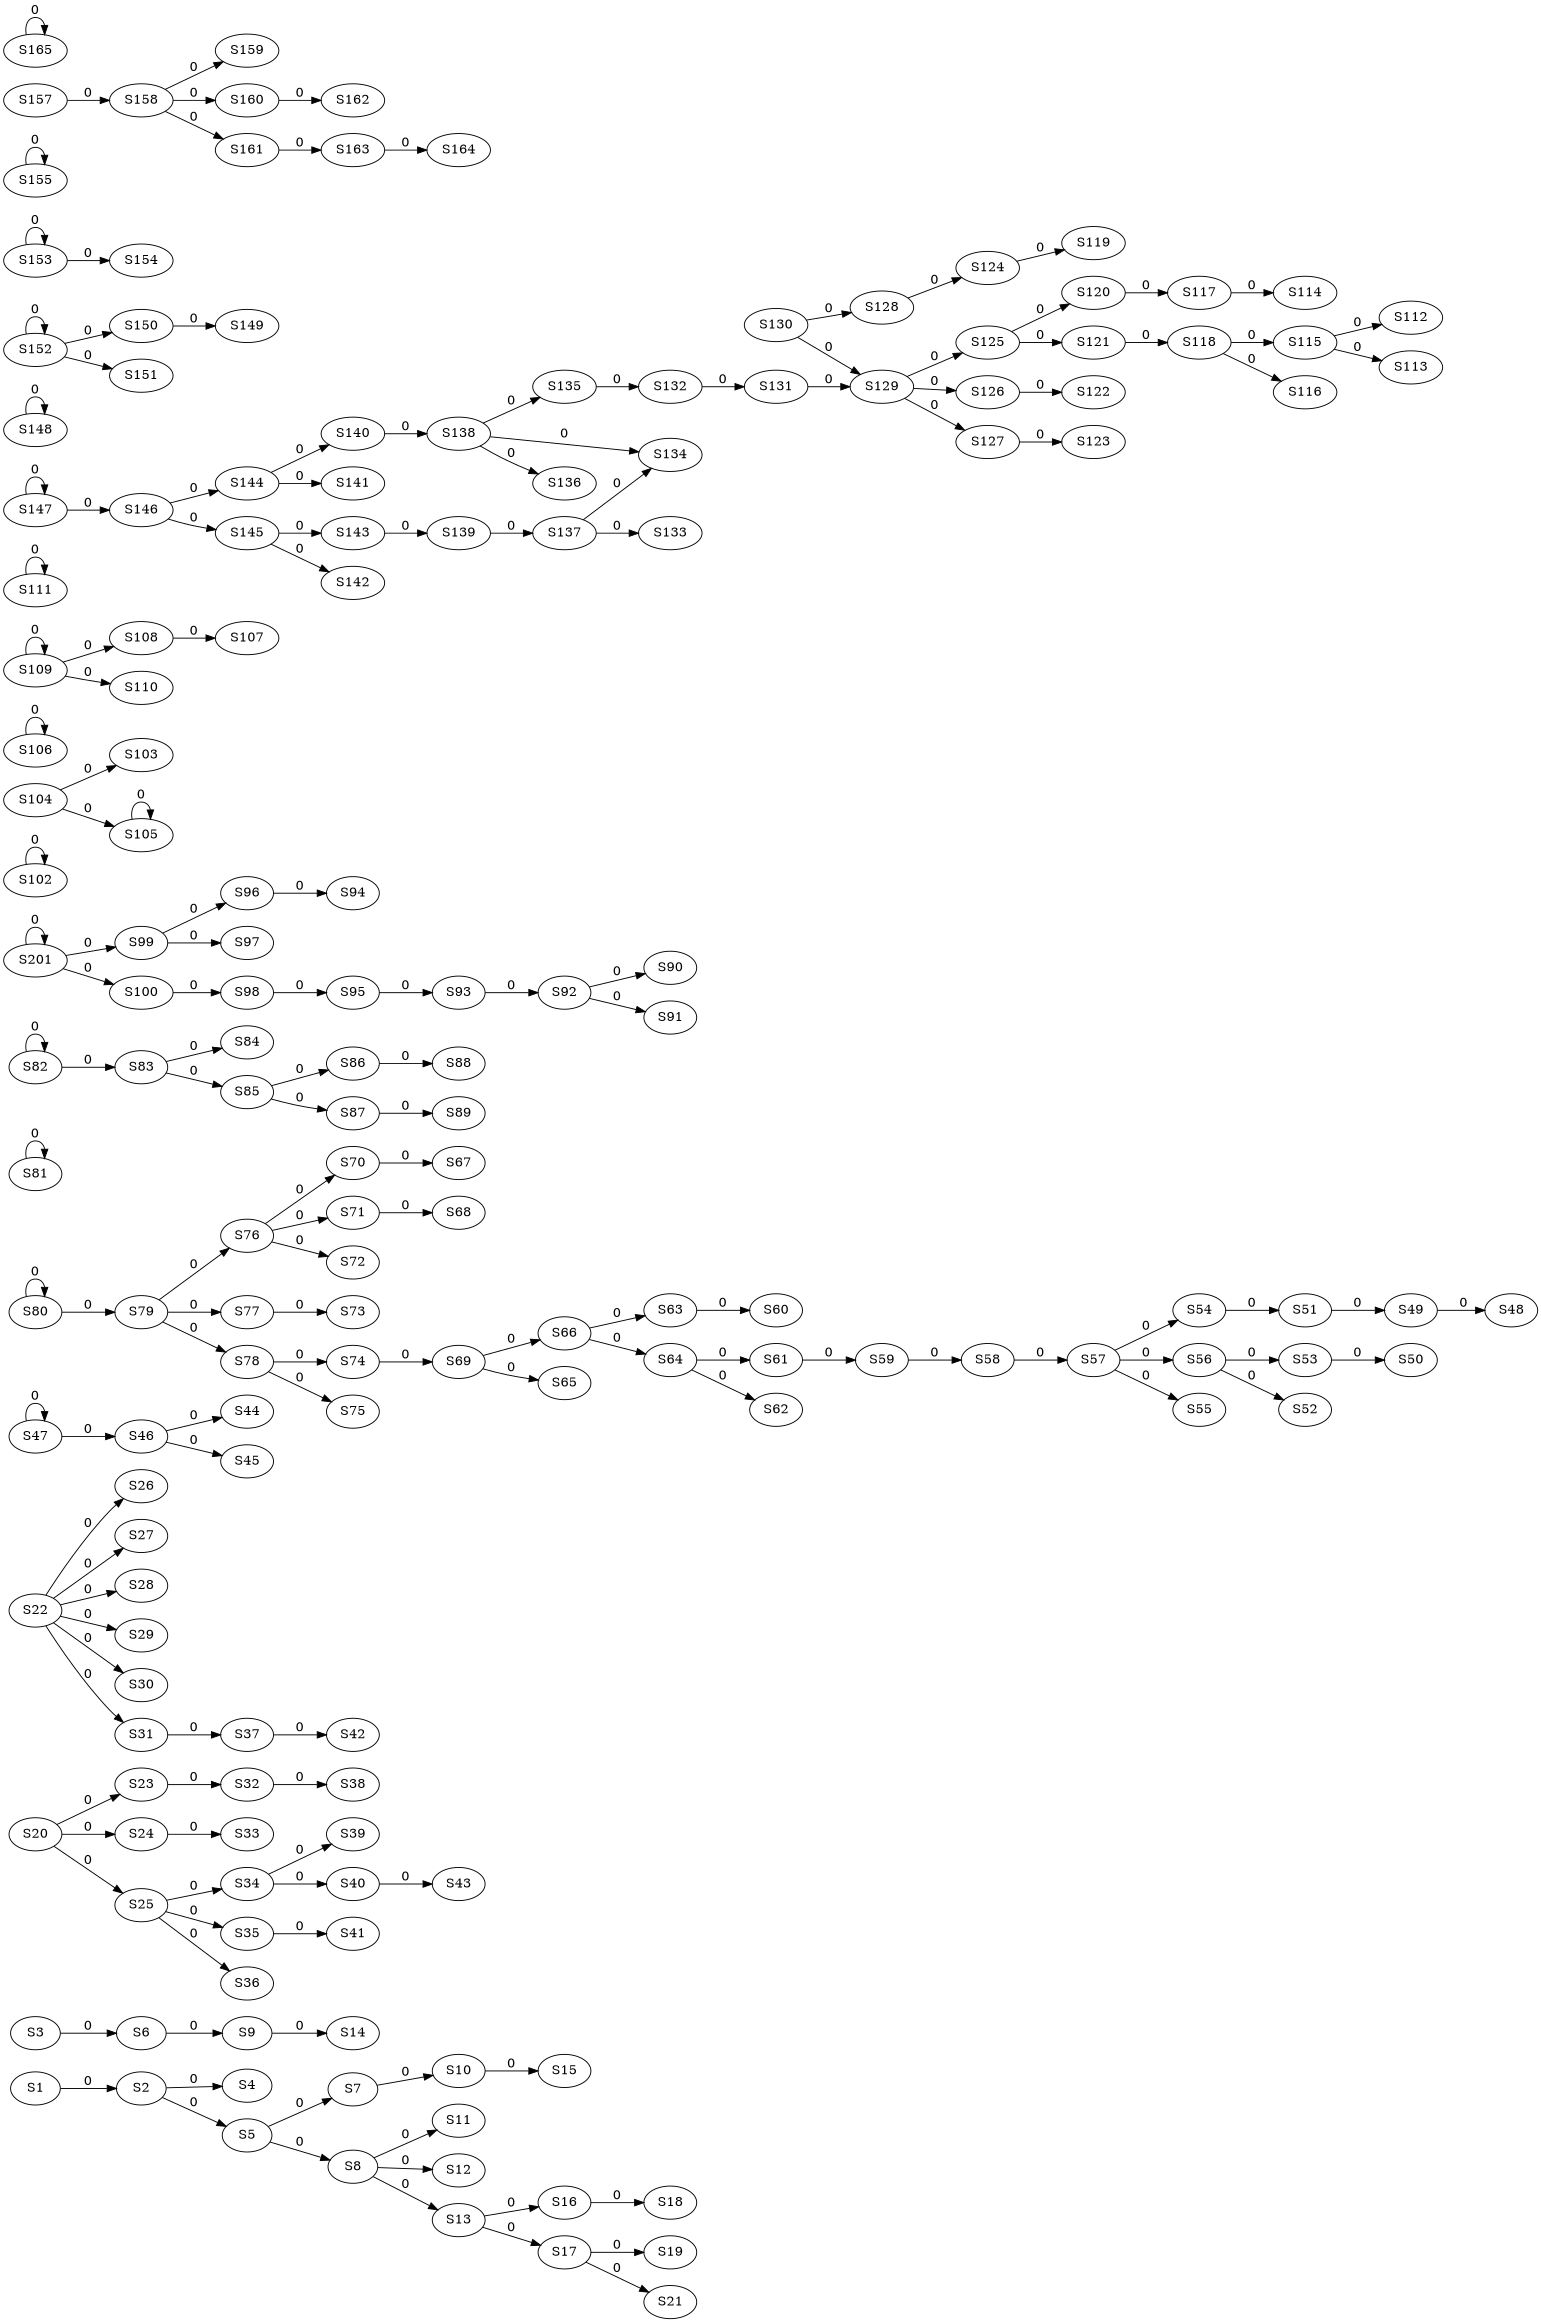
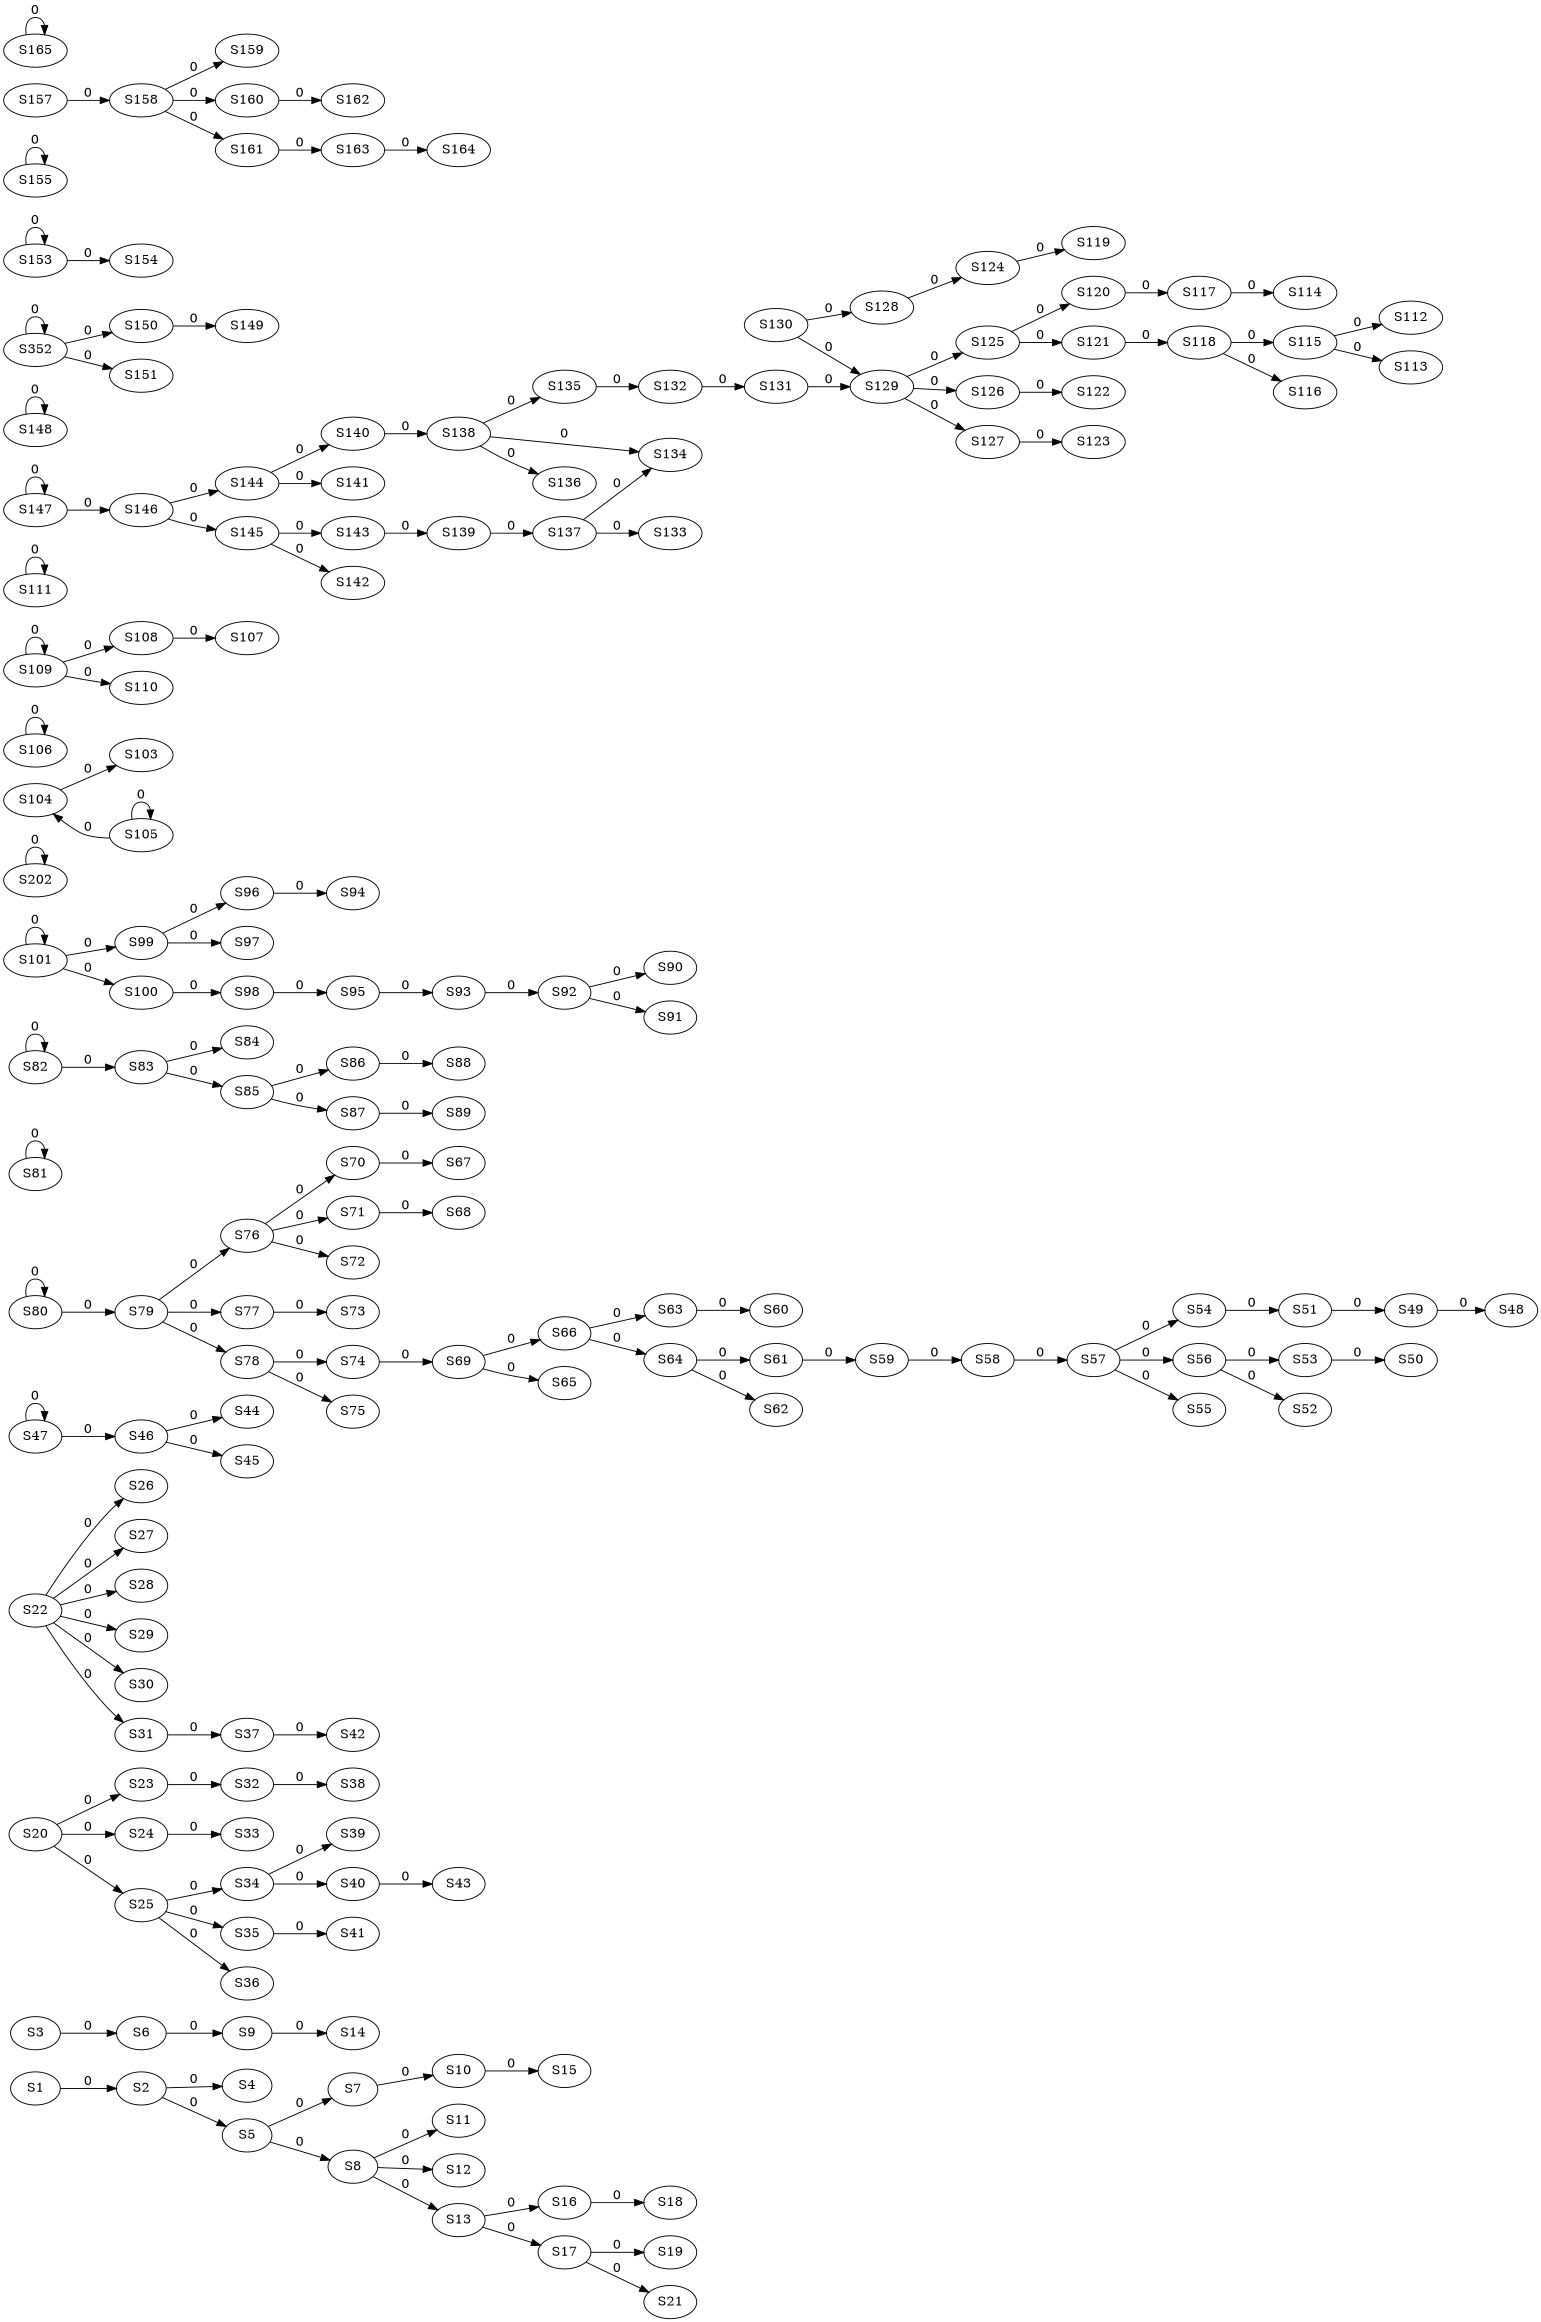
  strict digraph {
    rankdir=LR
    S1
    S2
    S4
    S5
    S3
    S6
    S7
    S8
    S9
    S10
    S11
    S12
    S13
    S14
    S15
    S16
    S17
    S18
    S19
    S21
    S20
    S23
    S24
    S25
    S22
    S26
    S27
    S28
    S29
    S30
    S31
    S32
    S33
    S34
    S35
    S36
    S37
    S38
    S39
    S40
    S41
    S42
    S43
    S46
    S44
    S45
    S47
    S49
    S48
    S51
    S53
    S50
    S54
    S56
    S52
    S57
    S55
    S58
    S59
    S61
    S63
    S60
    S64
    S62
    S66
    S69
    S65
    S70
    S67
    S71
    S68
    S74
    S76
    S72
    S77
    S73
    S78
    S75
    S79
    S80
    S81
    S82
    S83
    S84
    S85
    S86
    S87
    S88
    S89
    S92
    S90
    S91
    S93
    S95
    S96
    S94
    S98
    S99
    S97
    S100
-   S101 [label=S201]
-   S102
+   S101
+   S102 [label=S202]
    S104
    S103
    S105
    S106
    S108
    S107
    S109
    S110
    S111
    S115
    S112
    S113
    S117
    S114
    S118
    S116
    S120
    S121
    S124
    S119
    S125
    S126
    S122
    S127
    S123
    S128
    S129
    S130
    S131
    S132
    S135
    S137
    S133
    S134
    S138
    S136
    S139
    S140
    S143
    S144
    S141
    S145
    S142
    S146
    S147
    S148
    S150
    S149
-   S152
+   S152 [label=S352]
    S151
    S153
    S154
    S155
    S157
    S158
    S159
    S160
    S161
    S162
    S163
    S164
    S165
    S1 -> S2 [label=0]
    S2 -> S4 [label=0]
    S2 -> S5 [label=0]
    S5 -> S7 [label=0]
    S5 -> S8 [label=0]
    S3 -> S6 [label=0]
    S6 -> S9 [label=0]
    S7 -> S10 [label=0]
    S8 -> S11 [label=0]
    S8 -> S12 [label=0]
    S8 -> S13 [label=0]
    S9 -> S14 [label=0]
    S10 -> S15 [label=0]
    S13 -> S16 [label=0]
    S13 -> S17 [label=0]
    S16 -> S18 [label=0]
    S17 -> S19 [label=0]
    S17 -> S21 [label=0]
    S20 -> S23 [label=0]
    S20 -> S24 [label=0]
    S20 -> S25 [label=0]
    S23 -> S32 [label=0]
    S24 -> S33 [label=0]
    S25 -> S34 [label=0]
    S25 -> S35 [label=0]
    S25 -> S36 [label=0]
    S22 -> S26 [label=0]
    S22 -> S27 [label=0]
    S22 -> S28 [label=0]
    S22 -> S29 [label=0]
    S22 -> S30 [label=0]
    S22 -> S31 [label=0]
    S31 -> S37 [label=0]
    S32 -> S38 [label=0]
    S34 -> S39 [label=0]
    S34 -> S40 [label=0]
    S35 -> S41 [label=0]
    S37 -> S42 [label=0]
    S40 -> S43 [label=0]
    S46 -> S44 [label=0]
    S46 -> S45 [label=0]
    S47 -> S46 [label=0]
    S47 -> S47 [label=0]
    S49 -> S48 [label=0]
    S51 -> S49 [label=0]
    S53 -> S50 [label=0]
    S54 -> S51 [label=0]
    S56 -> S53 [label=0]
    S56 -> S52 [label=0]
    S57 -> S54 [label=0]
    S57 -> S56 [label=0]
    S57 -> S55 [label=0]
    S58 -> S57 [label=0]
    S59 -> S58 [label=0]
    S61 -> S59 [label=0]
    S63 -> S60 [label=0]
    S64 -> S61 [label=0]
    S64 -> S62 [label=0]
    S66 -> S63 [label=0]
    S66 -> S64 [label=0]
    S69 -> S66 [label=0]
    S69 -> S65 [label=0]
    S70 -> S67 [label=0]
    S71 -> S68 [label=0]
    S74 -> S69 [label=0]
    S76 -> S70 [label=0]
    S76 -> S71 [label=0]
    S76 -> S72 [label=0]
    S77 -> S73 [label=0]
    S78 -> S74 [label=0]
    S78 -> S75 [label=0]
    S79 -> S76 [label=0]
    S79 -> S77 [label=0]
    S79 -> S78 [label=0]
    S80 -> S79 [label=0]
    S80 -> S80 [label=0]
    S81 -> S81 [label=0]
    S82 -> S82 [label=0]
    S82 -> S83 [label=0]
    S83 -> S84 [label=0]
    S83 -> S85 [label=0]
    S85 -> S86 [label=0]
    S85 -> S87 [label=0]
    S86 -> S88 [label=0]
    S87 -> S89 [label=0]
    S92 -> S90 [label=0]
    S92 -> S91 [label=0]
    S93 -> S92 [label=0]
    S95 -> S93 [label=0]
    S96 -> S94 [label=0]
    S98 -> S95 [label=0]
    S99 -> S96 [label=0]
    S99 -> S97 [label=0]
    S100 -> S98 [label=0]
    S101 -> S99 [label=0]
    S101 -> S100 [label=0]
    S101 -> S101 [label=0]
    S102 -> S102 [label=0]
    S104 -> S103 [label=0]
-   S104 -> S105 [label=0]
+   S105 -> S104 [label=0]
    S105 -> S105 [label=0]
    S106 -> S106 [label=0]
    S108 -> S107 [label=0]
    S109 -> S108 [label=0]
    S109 -> S109 [label=0]
    S109 -> S110 [label=0]
    S111 -> S111 [label=0]
    S115 -> S112 [label=0]
    S115 -> S113 [label=0]
    S117 -> S114 [label=0]
    S118 -> S115 [label=0]
    S118 -> S116 [label=0]
    S120 -> S117 [label=0]
    S121 -> S118 [label=0]
    S124 -> S119 [label=0]
    S125 -> S120 [label=0]
    S125 -> S121 [label=0]
    S126 -> S122 [label=0]
    S127 -> S123 [label=0]
    S128 -> S124 [label=0]
    S129 -> S125 [label=0]
    S129 -> S126 [label=0]
    S129 -> S127 [label=0]
    S130 -> S128 [label=0]
    S130 -> S129 [label=0]
    S131 -> S129 [label=0]
    S132 -> S131 [label=0]
    S135 -> S132 [label=0]
    S137 -> S133 [label=0]
    S137 -> S134 [label=0]
    S138 -> S135 [label=0]
    S138 -> S134 [label=0]
    S138 -> S136 [label=0]
    S139 -> S137 [label=0]
    S140 -> S138 [label=0]
    S143 -> S139 [label=0]
    S144 -> S140 [label=0]
    S144 -> S141 [label=0]
    S145 -> S143 [label=0]
    S145 -> S142 [label=0]
    S146 -> S144 [label=0]
    S146 -> S145 [label=0]
    S147 -> S146 [label=0]
    S147 -> S147 [label=0]
    S148 -> S148 [label=0]
    S150 -> S149 [label=0]
    S152 -> S150 [label=0]
    S152 -> S152 [label=0]
    S152 -> S151 [label=0]
    S153 -> S153 [label=0]
    S153 -> S154 [label=0]
    S155 -> S155 [label=0]
    S157 -> S158 [label=0]
    S158 -> S159 [label=0]
    S158 -> S160 [label=0]
    S158 -> S161 [label=0]
    S160 -> S162 [label=0]
    S161 -> S163 [label=0]
    S163 -> S164 [label=0]
    S165 -> S165 [label=0]
  }
